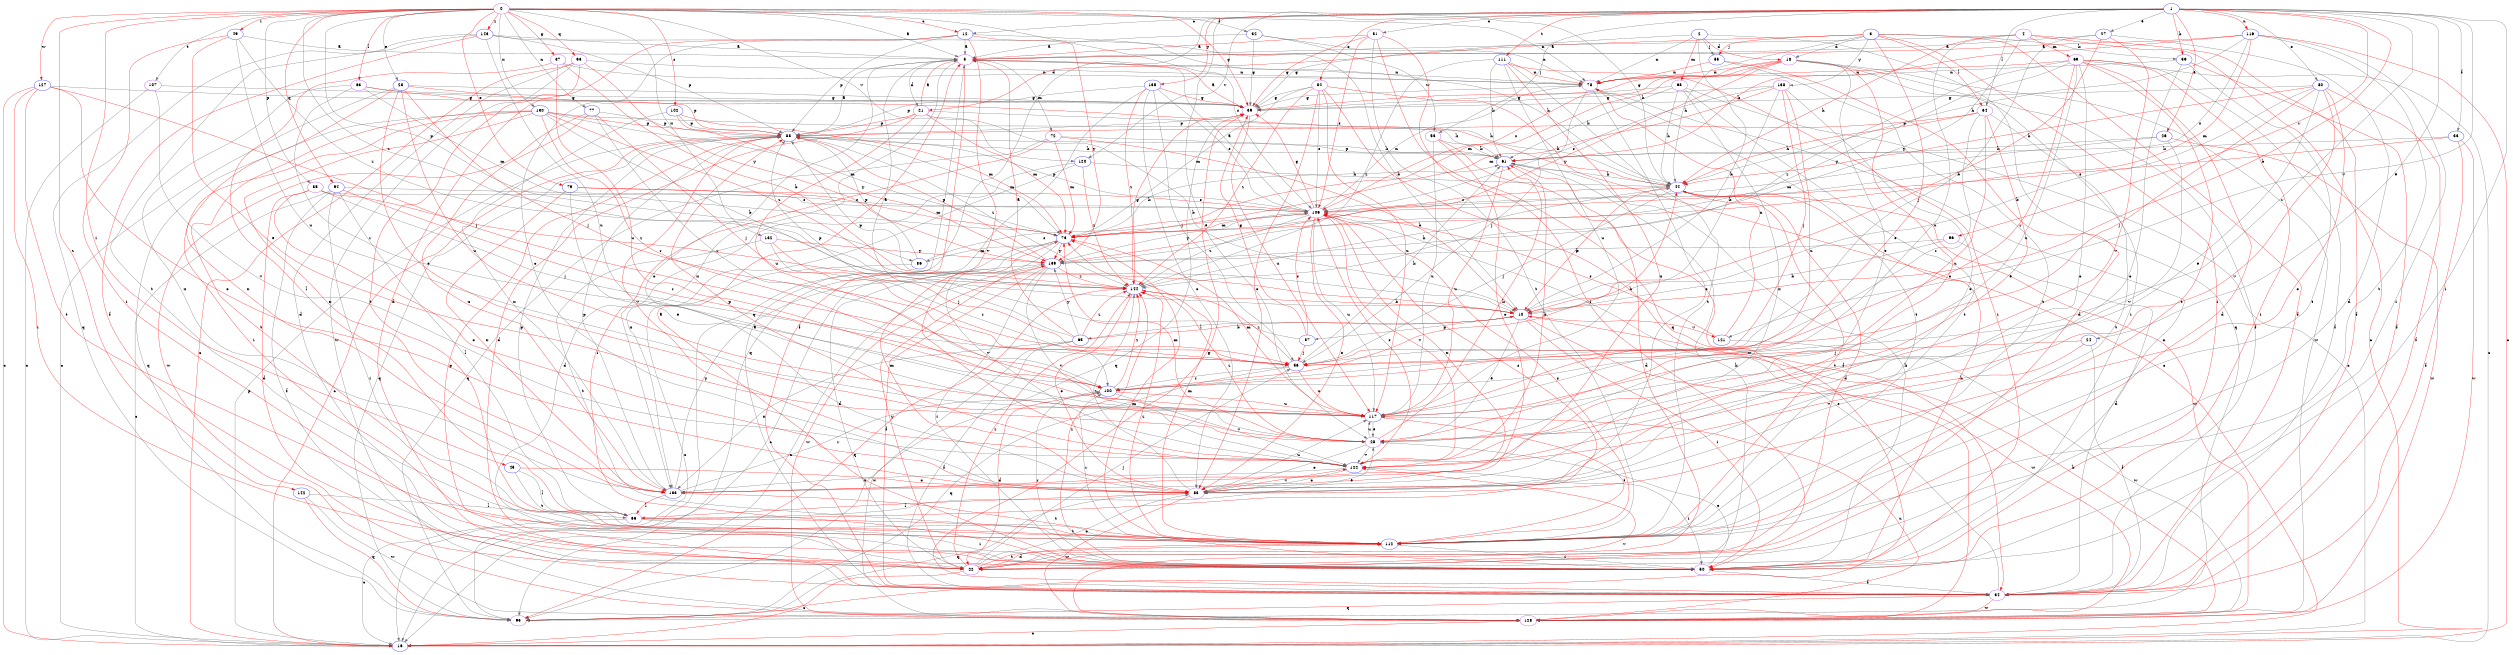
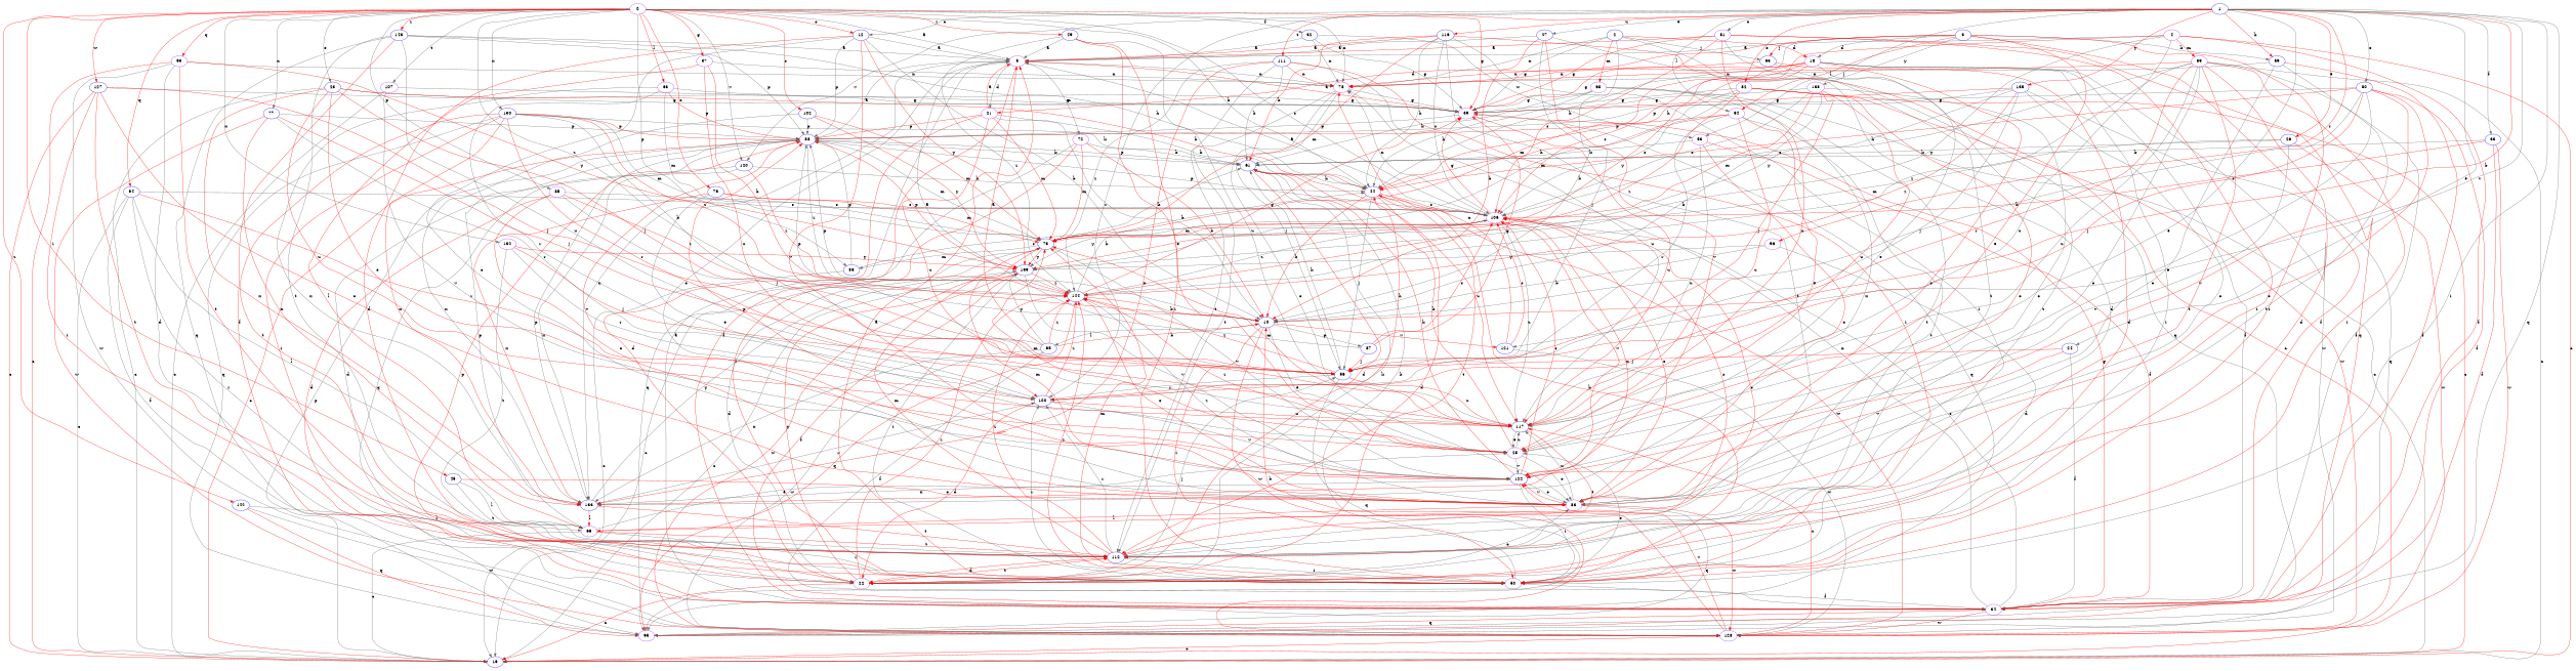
  strict digraph {
    node [color=blue]
    edge [color=gray40]
    0 [color=purple]
    5 [color=purple]
    12
    23
    32
    37 [color=purple]
    39 [color=purple]
    44
    45
    49
    63 [color=purple]
    77
    78 [color=purple]
    79
    85 [color=purple]
    86
    93 [color=purple]
    94
    102
    106 [color=purple]
    107 [color=purple]
    120
    127
    130
    132 [color=purple]
    142
    143
    144
    21 [color=purple]
    34 [color=purple]
    72 [color=purple]
    83 [color=purple]
    133
    10
    139
    88
    22 [color=purple]
    122
    28 [color=purple]
    16
    117
    56
    53 [color=purple]
    66 [color=purple]
    95 [color=purple]
    128 [color=purple]
    112
    50 [color=purple]
    100
    73
    61
    1
    24
    26
    27
    33
    59
    64 [color=purple]
    80
    81 [color=purple]
    82 [color=purple]
    96 [color=purple]
    111
    116
    121
    135
    65
    87
    2
    18 [color=purple]
    55
    68 [color=purple]
    3
    138 [color=purple]
    4 [color=purple]
    69 [color=purple]
    0 -> 5 [label=a]
    0 -> 12 [color=red label=c]
    0 -> 23 [label=e]
    0 -> 32 [label=f]
    0 -> 37 [color=red label=g]
    0 -> 39 [color=red label=g]
    0 -> 44 [label=h]
    0 -> 45 [color=red label=i]
    0 -> 49 [color=red label=i]
    0 -> 63 [color=red label=l]
    0 -> 77 [label=n]
    0 -> 78 [label=n]
    0 -> 79 [color=red label=o]
    0 -> 85 [label=p]
    0 -> 86 [label=p]
    0 -> 93 [color=red label=q]
    0 -> 94 [color=red label=q]
    0 -> 102 [color=red label=s]
    0 -> 106 [label=s]
    0 -> 107 [label=t]
    0 -> 120 [label=v]
    0 -> 127 [color=red label=w]
    0 -> 130 [label=x]
    0 -> 132 [label=x]
    0 -> 142 [color=red label=z]
    0 -> 143 [color=red label=z]
    0 -> 144 [label=z]
    5 -> 78 [label=n]
    5 -> 21 [label=d]
    5 -> 34 [color=red label=f]
    5 -> 72 [label=m]
    5 -> 83 [label=o]
    5 -> 133 [label=x]
    12 -> 5 [label=a]
    12 -> 83 [label=o]
    12 -> 10 [label=b]
    12 -> 139 [color=red label=y]
    12 -> 88 [label=p]
    12 -> 22 [color=red label=d]
    12 -> 122 [color=red label=v]
    23 -> 39 [label=g]
    23 -> 44 [color=red label=h]
    23 -> 133 [color=red label=x]
    23 -> 28 [color=red label=e]
    23 -> 16 [label=c]
    23 -> 117 [color=red label=u]
    23 -> 56 [color=red label=j]
    32 -> 5 [label=a]
    32 -> 39 [label=g]
    32 -> 78 [label=n]
    32 -> 53 [label=w]
    37 -> 78 [label=n]
    37 -> 10 [color=red label=b]
    37 -> 117 [color=red label=u]
    37 -> 66 [color=red label=l]
    39 -> 5 [color=red label=a]
    39 -> 88 [label=p]
    39 -> 117 [color=red label=u]
    39 -> 95 [label=q]
    44 -> 106 [color=red label=s]
    44 -> 10 [color=red label=b]
    44 -> 22 [color=red label=d]
    44 -> 56 [label=j]
    44 -> 128 [color=red label=w]
    44 -> 112 [color=red label=t]
    45 -> 83 [color=red label=o]
    45 -> 66 [label=l]
    45 -> 112 [label=t]
    49 -> 5 [label=a]
    49 -> 144 [label=z]
    49 -> 28 [color=red label=e]
    49 -> 117 [label=u]
    49 -> 50 [color=red label=i]
    63 -> 39 [label=g]
    63 -> 133 [label=x]
    63 -> 88 [color=red label=p]
    63 -> 100 [label=r]
    63 -> 73 [label=m]
    77 -> 133 [color=red label=x]
    77 -> 88 [label=p]
    77 -> 56 [color=red label=j]
    77 -> 128 [color=red label=w]
    77 -> 100 [label=r]
    78 -> 39 [label=g]
    78 -> 83 [label=o]
    78 -> 56 [label=j]
    78 -> 112 [label=t]
    79 -> 106 [color=red label=s]
    79 -> 133 [color=red label=x]
    79 -> 28 [label=e]
    79 -> 73 [color=red label=m]
    85 -> 106 [label=s]
    85 -> 144 [color=red label=z]
    85 -> 83 [color=red label=o]
    85 -> 22 [color=red label=d]
    85 -> 56 [label=j]
    86 -> 106 [label=s]
    86 -> 88 [label=p]
    86 -> 16 [label=c]
    93 -> 78 [label=n]
    93 -> 139 [color=red label=y]
    93 -> 22 [label=d]
    93 -> 16 [color=red label=c]
    93 -> 128 [label=w]
    93 -> 112 [color=red label=t]
    94 -> 106 [label=s]
    94 -> 34 [label=f]
    94 -> 16 [label=c]
    94 -> 66 [label=l]
    94 -> 50 [label=i]
    94 -> 100 [color=red label=r]
    102 -> 133 [label=x]
    102 -> 139 [color=red label=y]
    102 -> 88 [label=p]
    102 -> 73 [color=red label=m]
    106 -> 5 [label=a]
    106 -> 39 [color=red label=g]
    106 -> 78 [label=n]
    106 -> 144 [label=z]
    106 -> 83 [color=red label=o]
    106 -> 133 [color=red label=x]
    106 -> 139 [label=y]
    106 -> 88 [label=p]
    106 -> 122 [color=red label=v]
    106 -> 117 [label=u]
    106 -> 73 [color=red label=m]
    107 -> 39 [label=g]
    107 -> 122 [label=v]
    107 -> 16 [label=c]
    120 -> 44 [label=h]
    120 -> 144 [color=red label=z]
    120 -> 133 [label=x]
    120 -> 22 [label=d]
    127 -> 39 [label=g]
    127 -> 83 [color=red label=o]
    127 -> 16 [color=red label=c]
    127 -> 56 [color=red label=j]
    127 -> 112 [color=red label=t]
    127 -> 50 [color=red label=i]
    130 -> 144 [color=red label=z]
    130 -> 133 [color=red label=x]
    130 -> 10 [label=b]
    130 -> 88 [color=red label=p]
    130 -> 95 [label=q]
    130 -> 112 [color=red label=t]
    130 -> 50 [color=red label=i]
    130 -> 100 [color=red label=r]
    130 -> 73 [label=m]
    130 -> 61 [label=k]
    132 -> 139 [color=red label=y]
    132 -> 56 [color=red label=j]
    132 -> 112 [label=t]
    132 -> 100 [label=r]
    142 -> 66 [label=l]
    142 -> 95 [color=red label=q]
    142 -> 128 [label=w]
    143 -> 5 [label=a]
    143 -> 44 [label=h]
    143 -> 34 [color=red label=f]
    143 -> 88 [label=p]
    143 -> 117 [label=u]
    143 -> 95 [label=q]
    143 -> 112 [label=t]
    144 -> 39 [color=red label=g]
    144 -> 44 [label=h]
    144 -> 83 [color=red label=o]
    144 -> 10 [color=red label=b]
    144 -> 95 [color=red label=q]
    21 -> 5 [color=red label=a]
    21 -> 44 [label=h]
    21 -> 10 [label=b]
    21 -> 88 [color=red label=p]
    21 -> 22 [color=red label=d]
    21 -> 117 [color=red label=u]
    21 -> 73 [color=red label=m]
    34 -> 5 [label=a]
    34 -> 39 [color=red label=g]
    34 -> 78 [label=n]
    34 -> 106 [label=s]
    34 -> 88 [color=red label=p]
    34 -> 95 [color=red label=q]
    34 -> 128 [color=red label=w]
    72 -> 10 [color=red label=b]
    72 -> 95 [label=q]
    72 -> 50 [color=red label=i]
    72 -> 73 [color=red label=m]
    72 -> 61 [label=k]
    83 -> 144 [label=z]
    83 -> 122 [color=red label=v]
    83 -> 117 [label=u]
    83 -> 66 [color=red label=l]
    83 -> 95 [label=q]
    83 -> 128 [color=red label=w]
    83 -> 73 [color=red label=m]
    133 -> 139 [label=y]
    133 -> 88 [label=p]
    133 -> 66 [color=red label=l]
    133 -> 112 [color=red label=t]
    133 -> 100 [label=r]
    10 -> 88 [label=p]
    10 -> 28 [label=e]
    10 -> 128 [color=red label=w]
    10 -> 50 [color=red label=i]
    10 -> 121 [color=red label=v]
    10 -> 65 [label=l]
    10 -> 87 [label=p]
    139 -> 144 [color=red label=z]
    139 -> 34 [color=red label=f]
    139 -> 88 [color=red label=p]
    139 -> 122 [label=v]
    139 -> 16 [label=c]
    139 -> 128 [color=red label=w]
    139 -> 50 [label=i]
    88 -> 5 [label=a]
    88 -> 144 [label=z]
    88 -> 122 [color=red label=v]
    88 -> 16 [color=red label=c]
    88 -> 95 [label=q]
    88 -> 73 [label=m]
    88 -> 61 [label=k]
    22 -> 144 [color=red label=z]
    22 -> 83 [label=o]
    22 -> 139 [color=red label=y]
    22 -> 16 [color=red label=c]
    22 -> 56 [label=j]
    22 -> 112 [color=red label=t]
    22 -> 61 [label=k]
    122 -> 106 [color=red label=s]
    122 -> 83 [label=o]
    122 -> 133 [label=x]
    122 -> 88 [color=red label=p]
    122 -> 50 [label=i]
    122 -> 61 [color=red label=k]
    28 -> 144 [color=red label=z]
    28 -> 83 [label=o]
    28 -> 122 [label=v]
    28 -> 117 [label=u]
    28 -> 73 [color=red label=m]
    28 -> 61 [color=red label=k]
    16 -> 88 [label=p]
    117 -> 28 [label=e]
    117 -> 112 [color=red label=t]
    117 -> 73 [color=red label=m]
    56 -> 144 [color=red label=z]
    56 -> 117 [color=red label=u]
    56 -> 95 [label=q]
    56 -> 100 [label=r]
    56 -> 61 [label=k]
    53 -> 34 [color=red label=f]
    53 -> 83 [color=red label=o]
    53 -> 117 [label=u]
    53 -> 61 [label=k]
    66 -> 106 [color=red label=s]
    66 -> 88 [label=p]
    66 -> 28 [label=e]
    66 -> 16 [label=c]
    66 -> 112 [color=red label=t]
    66 -> 50 [label=i]
    128 -> 10 [color=red label=b]
    128 -> 122 [color=red label=v]
    128 -> 16 [color=red label=c]
    128 -> 117 [color=red label=u]
    112 -> 106 [color=red label=s]
    112 -> 144 [color=red label=z]
    112 -> 22 [color=red label=d]
    112 -> 50 [label=i]
    112 -> 100 [label=r]
    112 -> 73 [color=red label=m]
    50 -> 5 [color=red label=a]
    50 -> 44 [color=red label=h]
    50 -> 144 [color=red label=z]
    50 -> 34 [label=f]
    50 -> 28 [label=e]
    50 -> 100 [label=r]
    50 -> 73 [color=red label=m]
    50 -> 61 [label=k]
    100 -> 44 [color=red label=h]
    100 -> 144 [color=red label=z]
    100 -> 22 [color=red label=d]
    100 -> 122 [label=v]
    100 -> 117 [color=red label=u]
    73 -> 86 [label=m]
    73 -> 139 [color=red label=y]
    73 -> 22 [label=d]
    73 -> 122 [label=v]
    73 -> 16 [label=c]
    73 -> 61 [label=k]
    61 -> 44 [label=h]
    61 -> 88 [label=p]
    61 -> 22 [color=red label=d]
    61 -> 117 [color=red label=u]
    1 -> 12 [label=c]
    1 -> 120 [label=v]
    1 -> 10 [color=red label=b]
    1 -> 28 [label=e]
    1 -> 53 [label=j]
    1 -> 95 [label=q]
    1 -> 50 [label=i]
    1 -> 100 [label=r]
    1 -> 24 [label=e]
    1 -> 26 [color=red label=e]
    1 -> 27 [label=e]
    1 -> 33 [label=f]
    1 -> 59 [color=red label=k]
    1 -> 64 [label=l]
    1 -> 80 [label=o]
    1 -> 81 [label=o]
    1 -> 82 [color=red label=o]
    1 -> 96 [color=red label=r]
    1 -> 111 [color=red label=t]
    1 -> 116 [color=red label=u]
    1 -> 121 [label=v]
    1 -> 135 [color=red label=y]
    24 -> 34 [label=f]
    24 -> 122 [color=red label=v]
    24 -> 56 [color=red label=j]
    26 -> 122 [label=v]
    26 -> 128 [color=red label=w]
    26 -> 73 [label=m]
    26 -> 61 [label=k]
    27 -> 5 [label=a]
    27 -> 10 [color=red label=b]
    27 -> 22 [label=d]
    27 -> 122 [color=red label=v]
    27 -> 56 [label=j]
    33 -> 106 [color=red label=s]
    33 -> 34 [color=red label=f]
    33 -> 128 [color=red label=w]
    33 -> 61 [label=k]
    59 -> 78 [label=n]
    59 -> 34 [color=red label=f]
    59 -> 83 [label=o]
    59 -> 112 [label=t]
    64 -> 44 [color=red label=h]
    64 -> 88 [color=red label=p]
    64 -> 28 [color=red label=e]
    64 -> 117 [color=red label=u]
    64 -> 112 [label=t]
    64 -> 100 [label=r]
    80 -> 39 [label=g]
    80 -> 44 [color=red label=h]
    80 -> 34 [color=red label=f]
    80 -> 83 [color=red label=o]
    80 -> 10 [label=b]
    80 -> 122 [color=red label=v]
    80 -> 28 [label=e]
    80 -> 56 [color=red label=j]
    81 -> 5 [color=red label=a]
    81 -> 39 [color=red label=g]
    81 -> 106 [color=red label=s]
-   82 -> 117 [color=red label=u]
+   81 -> 117 [color=red label=u]
    81 -> 95 [color=red label=q]
    81 -> 112 [label=t]
    81 -> 50 [color=red label=i]
    82 -> 39 [label=g]
    82 -> 106 [label=s]
    82 -> 144 [color=red label=z]
    82 -> 83 [color=red label=o]
    82 -> 16 [color=red label=c]
    82 -> 128 [color=red label=w]
    82 -> 73 [label=m]
    96 -> 10 [label=b]
    96 -> 139 [label=y]
    96 -> 22 [label=d]
    111 -> 78 [color=red label=n]
    111 -> 144 [label=z]
    111 -> 133 [color=red label=x]
    111 -> 117 [label=u]
    111 -> 112 [label=t]
    111 -> 50 [color=red label=i]
    111 -> 61 [label=k]
    116 -> 5 [color=red label=a]
    116 -> 44 [label=h]
    116 -> 106 [label=s]
    116 -> 16 [color=red label=c]
    116 -> 112 [label=t]
    116 -> 50 [label=i]
    116 -> 73 [color=red label=m]
    116 -> 61 [color=red label=k]
    121 -> 78 [color=red label=n]
    121 -> 106 [color=red label=s]
    121 -> 128 [label=w]
    135 -> 39 [color=red label=g]
    135 -> 106 [label=s]
    135 -> 144 [color=red label=z]
    135 -> 83 [label=o]
    135 -> 88 [label=p]
    135 -> 56 [label=j]
    135 -> 95 [label=q]
    65 -> 5 [color=red label=a]
    65 -> 144 [color=red label=z]
    65 -> 34 [label=f]
    65 -> 133 [label=x]
    65 -> 10 [color=red label=b]
    65 -> 139 [label=y]
    65 -> 88 [label=p]
    65 -> 128 [label=w]
    87 -> 5 [label=a]
    87 -> 39 [color=red label=g]
    87 -> 106 [color=red label=s]
    87 -> 56 [color=red label=j]
    2 -> 39 [label=g]
    2 -> 78 [label=n]
    2 -> 10 [label=b]
    2 -> 95 [label=q]
    2 -> 18 [color=red label=d]
    2 -> 55 [label=j]
    2 -> 68 [color=red label=m]
    18 -> 39 [color=red label=g]
    18 -> 78 [color=red label=n]
    18 -> 106 [color=red label=s]
    18 -> 34 [label=f]
    18 -> 83 [color=red label=o]
    18 -> 139 [color=red label=y]
    18 -> 28 [label=e]
    18 -> 128 [label=w]
    18 -> 50 [label=i]
    18 -> 73 [color=red label=m]
    55 -> 78 [color=red label=n]
    55 -> 22 [color=red label=d]
    55 -> 112 [label=t]
    68 -> 39 [label=g]
    68 -> 44 [label=h]
    68 -> 133 [label=x]
    68 -> 16 [label=c]
    68 -> 112 [label=t]
    68 -> 61 [label=k]
    3 -> 44 [label=h]
    3 -> 21 [color=red label=d]
    3 -> 34 [color=red label=f]
    3 -> 28 [color=red label=e]
    3 -> 50 [color=red label=i]
    3 -> 59 [label=k]
    3 -> 64 [color=red label=l]
    3 -> 18 [label=d]
    3 -> 55 [color=red label=j]
    3 -> 138 [label=y]
    138 -> 39 [label=g]
    138 -> 106 [label=s]
    138 -> 83 [label=o]
    138 -> 10 [label=b]
    138 -> 117 [color=red label=u]
    138 -> 56 [color=red label=j]
    138 -> 73 [color=red label=m]
    4 -> 5 [label=a]
    4 -> 44 [color=red label=h]
    4 -> 34 [color=red label=f]
    4 -> 139 [label=y]
    4 -> 16 [color=red label=c]
    4 -> 117 [label=u]
    4 -> 69 [color=red label=m]
    69 -> 78 [color=red label=n]
    69 -> 144 [label=z]
    69 -> 34 [label=f]
    69 -> 83 [label=o]
    69 -> 139 [label=y]
    69 -> 22 [color=red label=d]
    69 -> 16 [label=c]
    69 -> 117 [label=u]
    69 -> 112 [color=red label=t]
    69 -> 50 [color=red label=i]
    69 -> 100 [color=red label=r]
  }
